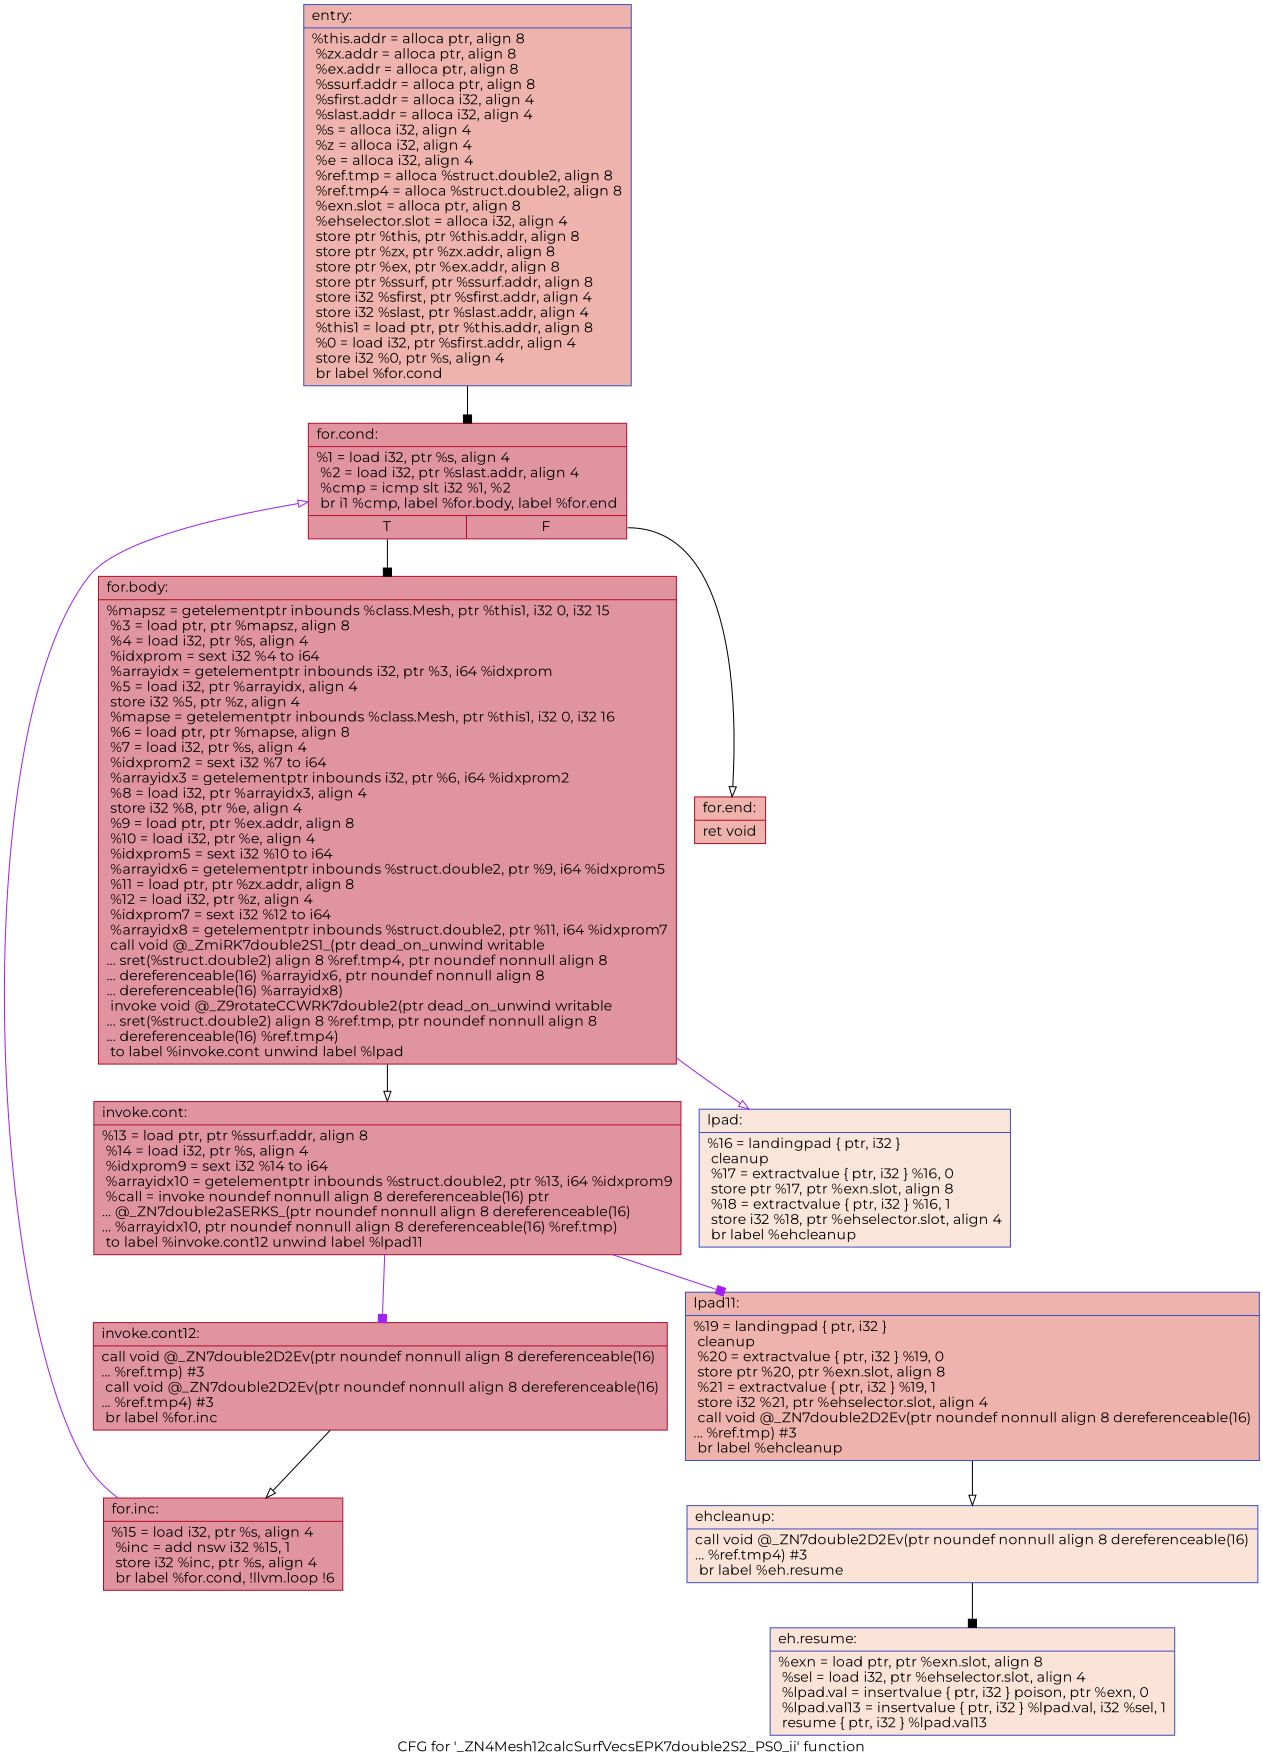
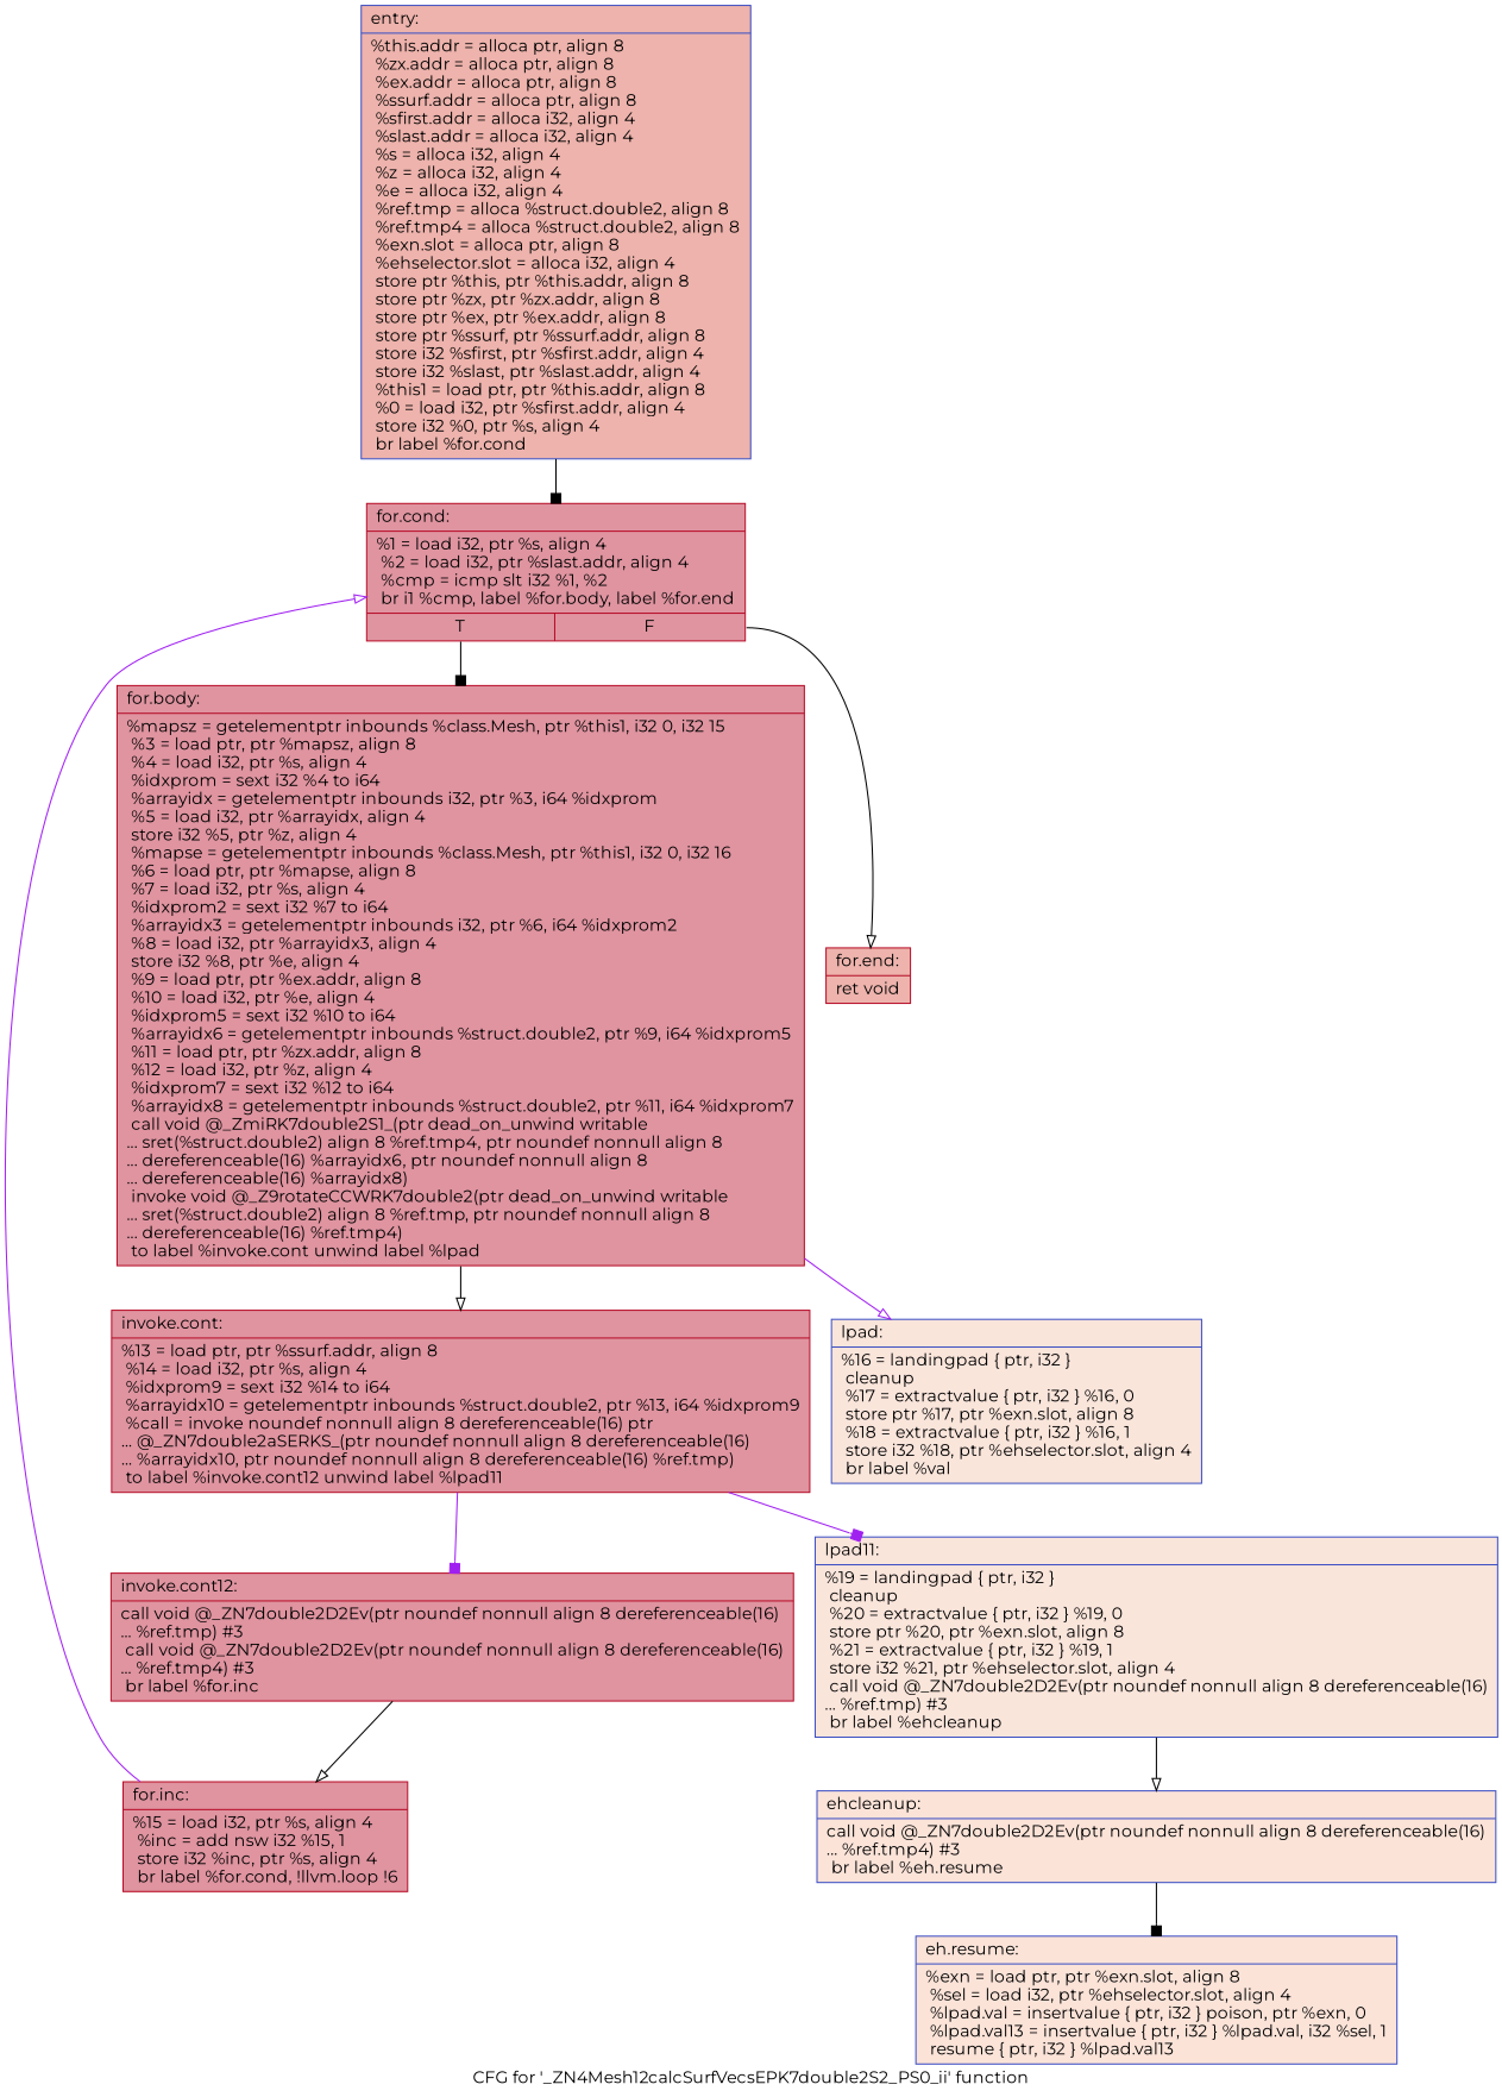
  digraph {
    fontname=Montserrat
    label="CFG for '_ZN4Mesh12calcSurfVecsEPK7double2S2_PS0_ii' function"
    node [color="#b70d28ff" fillcolor="#b70d2870" fontname=Montserrat shape=record style=filled]
    edge [arrowhead=onormal color=black fontname=Montserrat]
    n1 [color="#3d50c3ff" fillcolor="#d6524470" label="{entry:\l|  %this.addr = alloca ptr, align 8\l  %zx.addr = alloca ptr, align 8\l  %ex.addr = alloca ptr, align 8\l  %ssurf.addr = alloca ptr, align 8\l  %sfirst.addr = alloca i32, align 4\l  %slast.addr = alloca i32, align 4\l  %s = alloca i32, align 4\l  %z = alloca i32, align 4\l  %e = alloca i32, align 4\l  %ref.tmp = alloca %struct.double2, align 8\l  %ref.tmp4 = alloca %struct.double2, align 8\l  %exn.slot = alloca ptr, align 8\l  %ehselector.slot = alloca i32, align 4\l  store ptr %this, ptr %this.addr, align 8\l  store ptr %zx, ptr %zx.addr, align 8\l  store ptr %ex, ptr %ex.addr, align 8\l  store ptr %ssurf, ptr %ssurf.addr, align 8\l  store i32 %sfirst, ptr %sfirst.addr, align 4\l  store i32 %slast, ptr %slast.addr, align 4\l  %this1 = load ptr, ptr %this.addr, align 8\l  %0 = load i32, ptr %sfirst.addr, align 4\l  store i32 %0, ptr %s, align 4\l  br label %for.cond\l}"]
    n2 [label="{for.cond:\l|  %1 = load i32, ptr %s, align 4\l  %2 = load i32, ptr %slast.addr, align 4\l  %cmp = icmp slt i32 %1, %2\l  br i1 %cmp, label %for.body, label %for.end\l|{<s0>T|<s1>F}}"]
    n3 [label="{for.body:\l|  %mapsz = getelementptr inbounds %class.Mesh, ptr %this1, i32 0, i32 15\l  %3 = load ptr, ptr %mapsz, align 8\l  %4 = load i32, ptr %s, align 4\l  %idxprom = sext i32 %4 to i64\l  %arrayidx = getelementptr inbounds i32, ptr %3, i64 %idxprom\l  %5 = load i32, ptr %arrayidx, align 4\l  store i32 %5, ptr %z, align 4\l  %mapse = getelementptr inbounds %class.Mesh, ptr %this1, i32 0, i32 16\l  %6 = load ptr, ptr %mapse, align 8\l  %7 = load i32, ptr %s, align 4\l  %idxprom2 = sext i32 %7 to i64\l  %arrayidx3 = getelementptr inbounds i32, ptr %6, i64 %idxprom2\l  %8 = load i32, ptr %arrayidx3, align 4\l  store i32 %8, ptr %e, align 4\l  %9 = load ptr, ptr %ex.addr, align 8\l  %10 = load i32, ptr %e, align 4\l  %idxprom5 = sext i32 %10 to i64\l  %arrayidx6 = getelementptr inbounds %struct.double2, ptr %9, i64 %idxprom5\l  %11 = load ptr, ptr %zx.addr, align 8\l  %12 = load i32, ptr %z, align 4\l  %idxprom7 = sext i32 %12 to i64\l  %arrayidx8 = getelementptr inbounds %struct.double2, ptr %11, i64 %idxprom7\l  call void @_ZmiRK7double2S1_(ptr dead_on_unwind writable\l... sret(%struct.double2) align 8 %ref.tmp4, ptr noundef nonnull align 8\l... dereferenceable(16) %arrayidx6, ptr noundef nonnull align 8\l... dereferenceable(16) %arrayidx8)\l  invoke void @_Z9rotateCCWRK7double2(ptr dead_on_unwind writable\l... sret(%struct.double2) align 8 %ref.tmp, ptr noundef nonnull align 8\l... dereferenceable(16) %ref.tmp4)\l          to label %invoke.cont unwind label %lpad\l}"]
    n4 [fillcolor="#d6524470" label="{for.end:\l|  ret void\l}"]
    n5 [label="{invoke.cont:\l|  %13 = load ptr, ptr %ssurf.addr, align 8\l  %14 = load i32, ptr %s, align 4\l  %idxprom9 = sext i32 %14 to i64\l  %arrayidx10 = getelementptr inbounds %struct.double2, ptr %13, i64 %idxprom9\l  %call = invoke noundef nonnull align 8 dereferenceable(16) ptr\l... @_ZN7double2aSERKS_(ptr noundef nonnull align 8 dereferenceable(16)\l... %arrayidx10, ptr noundef nonnull align 8 dereferenceable(16) %ref.tmp)\l          to label %invoke.cont12 unwind label %lpad11\l}"]
-   n6 [color="#3d50c3ff" fillcolor="#f4c5ad70" label="{lpad:\l|  %16 = landingpad \{ ptr, i32 \}\l          cleanup\l  %17 = extractvalue \{ ptr, i32 \} %16, 0\l  store ptr %17, ptr %exn.slot, align 8\l  %18 = extractvalue \{ ptr, i32 \} %16, 1\l  store i32 %18, ptr %ehselector.slot, align 4\l  br label %ehcleanup\l}"]
+   n6 [color="#3d50c3ff" fillcolor="#f4c5ad70" label="{lpad:\l|  %16 = landingpad \{ ptr, i32 \}\l          cleanup\l  %17 = extractvalue \{ ptr, i32 \} %16, 0\l  store ptr %17, ptr %exn.slot, align 8\l  %18 = extractvalue \{ ptr, i32 \} %16, 1\l  store i32 %18, ptr %ehselector.slot, align 4\l  br label %val\l}"]
    n7 [label="{invoke.cont12:\l|  call void @_ZN7double2D2Ev(ptr noundef nonnull align 8 dereferenceable(16)\l... %ref.tmp) #3\l  call void @_ZN7double2D2Ev(ptr noundef nonnull align 8 dereferenceable(16)\l... %ref.tmp4) #3\l  br label %for.inc\l}"]
-   n8 [color="#3d50c3ff" fillcolor="#d6524470" label="{lpad11:\l|  %19 = landingpad \{ ptr, i32 \}\l          cleanup\l  %20 = extractvalue \{ ptr, i32 \} %19, 0\l  store ptr %20, ptr %exn.slot, align 8\l  %21 = extractvalue \{ ptr, i32 \} %19, 1\l  store i32 %21, ptr %ehselector.slot, align 4\l  call void @_ZN7double2D2Ev(ptr noundef nonnull align 8 dereferenceable(16)\l... %ref.tmp) #3\l  br label %ehcleanup\l}"]
+   n8 [color="#3d50c3ff" fillcolor="#f4c5ad70" label="{lpad11:\l|  %19 = landingpad \{ ptr, i32 \}\l          cleanup\l  %20 = extractvalue \{ ptr, i32 \} %19, 0\l  store ptr %20, ptr %exn.slot, align 8\l  %21 = extractvalue \{ ptr, i32 \} %19, 1\l  store i32 %21, ptr %ehselector.slot, align 4\l  call void @_ZN7double2D2Ev(ptr noundef nonnull align 8 dereferenceable(16)\l... %ref.tmp) #3\l  br label %ehcleanup\l}"]
    n9 [label="{for.inc:\l|  %15 = load i32, ptr %s, align 4\l  %inc = add nsw i32 %15, 1\l  store i32 %inc, ptr %s, align 4\l  br label %for.cond, !llvm.loop !6\l}"]
    n10 [color="#3d50c3ff" fillcolor="#f6bfa670" label="{ehcleanup:\l|  call void @_ZN7double2D2Ev(ptr noundef nonnull align 8 dereferenceable(16)\l... %ref.tmp4) #3\l  br label %eh.resume\l}"]
    n11 [color="#3d50c3ff" fillcolor="#f6bfa670" label="{eh.resume:\l|  %exn = load ptr, ptr %exn.slot, align 8\l  %sel = load i32, ptr %ehselector.slot, align 4\l  %lpad.val = insertvalue \{ ptr, i32 \} poison, ptr %exn, 0\l  %lpad.val13 = insertvalue \{ ptr, i32 \} %lpad.val, i32 %sel, 1\l  resume \{ ptr, i32 \} %lpad.val13\l}"]
    n1 -> n2 [arrowhead=box]
    n2 -> n3 [arrowhead=box tailport=s0]
    n2 -> n4 [tailport=s1]
    n3 -> n5
    n3 -> n6 [color=purple]
    n5 -> n7 [arrowhead=box color=purple]
    n5 -> n8 [arrowhead=box color=purple]
    n7 -> n9
    n8 -> n10
    n9 -> n2 [color=purple]
    n10 -> n11 [arrowhead=box]
  }
